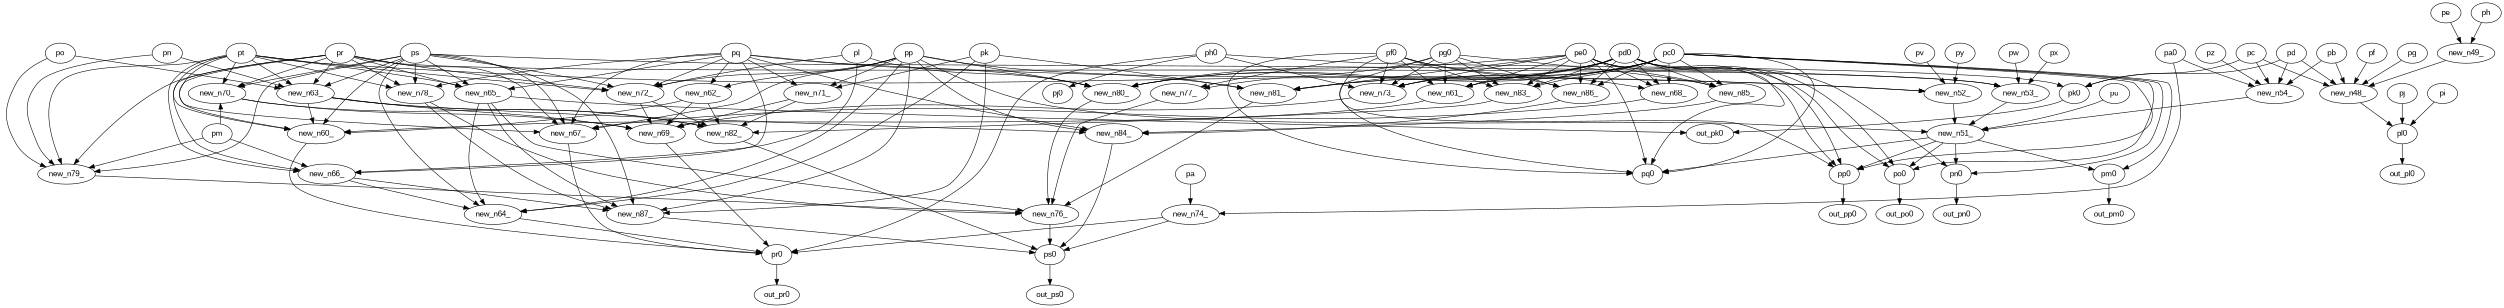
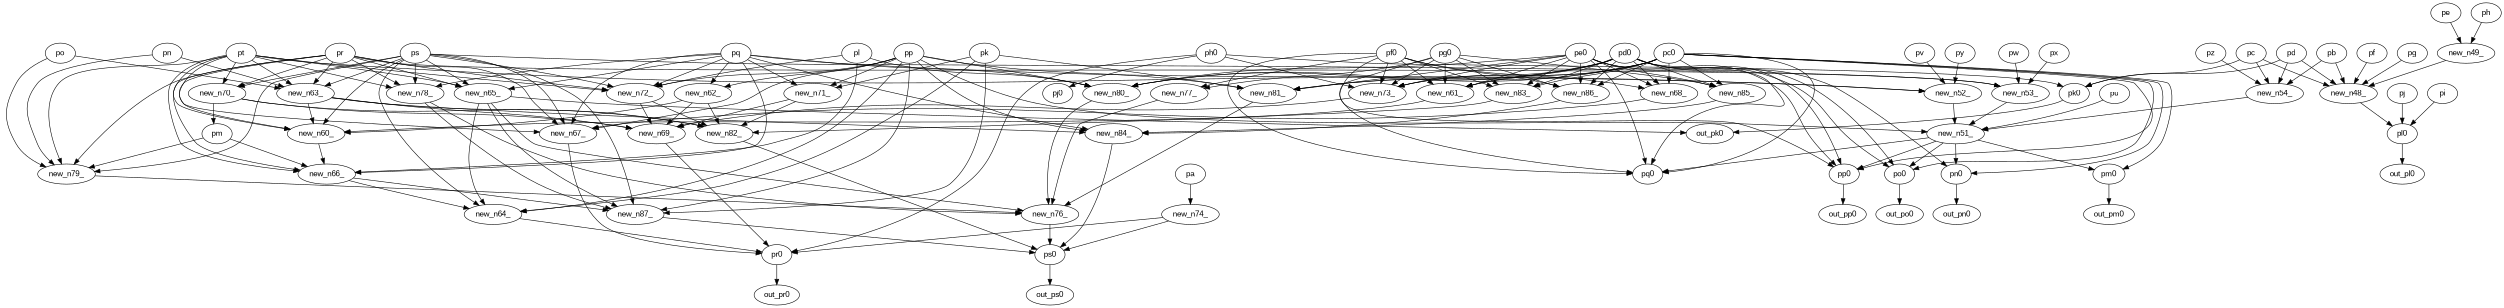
  digraph {
    fontname="Liberation Sans"
    node [fontname="Liberation Sans"]
    edge [fontname="Liberation Sans"]
    ph0
    pk0
    pr0
    new_n73_
    pj0
    out_pk0
    out_pr0
    new_n69_
    ps0
    out_ps0
    new_n85_
    new_n84_
    pc
    new_n48_
    new_n54_
    pl0
    new_n51_
    pd
    out_pl0
    pj
    pi
    pf
    pg
    pb
    new_n49_
    pe
    ph
    pc0
    pm0
    pn0
    po0
    pp0
    pq0
    new_n61_
    new_n68_
    new_n80_
    new_n81_
    new_n83_
    new_n86_
    out_pm0
    out_pn0
    out_po0
    out_pp0
    new_n60_
    new_n67_
    new_n76_
    new_n82_
    pp
    new_n64_
    new_n62_
    new_n72_
    new_n71_
    new_n87_
    pu
    new_n53_
    new_n52_
    pt
    new_n63_
    new_n66_
    new_n65_
    new_n70_
    new_n78_
    new_n79_
    py
    pq
    pv
    ps
    px
    pr
    pw
-   pa0
    new_n74_
    pz
    pd0
    pe0
    pf0
    new_n77_
    pg0
    pn
    po
    pk
    pl
    pm
    pa
    ph0 -> pk0
    ph0 -> pr0
    ph0 -> new_n73_
    ph0 -> pj0
    pk0 -> out_pk0
    pr0 -> out_pr0
    new_n73_ -> new_n69_
    new_n69_ -> pr0
    ps0 -> out_ps0
    new_n85_ -> new_n84_
    new_n84_ -> ps0
    pc -> pk0
    pc -> new_n48_
    pc -> new_n54_
    new_n48_ -> pl0
    new_n54_ -> new_n51_
    pl0 -> out_pl0
    new_n51_ -> pm0
    new_n51_ -> pn0
    new_n51_ -> po0
    new_n51_ -> pp0
    new_n51_ -> pq0
    pd -> pk0
    pd -> new_n48_
    pd -> new_n54_
    pj -> pl0
    pi -> pl0
    pf -> new_n48_
    pg -> new_n48_
    pb -> new_n48_
    pb -> new_n54_
    new_n49_ -> new_n48_
    pe -> new_n49_
    ph -> new_n49_
    pc0 -> new_n73_
    pc0 -> new_n85_
    pc0 -> pm0
    pc0 -> pn0
    pc0 -> po0
    pc0 -> pp0
    pc0 -> pq0
    pc0 -> new_n61_
    pc0 -> new_n68_
    pc0 -> new_n80_
    pc0 -> new_n81_
    pc0 -> new_n83_
    pc0 -> new_n86_
    pm0 -> out_pm0
    pn0 -> out_pn0
    po0 -> out_po0
    pp0 -> out_pp0
    new_n61_ -> new_n60_
    new_n68_ -> new_n67_
    new_n80_ -> new_n76_
    new_n81_ -> new_n76_
    new_n83_ -> new_n82_
    new_n86_ -> new_n84_
-   new_n60_ -> pr0
+   new_n60_ -> new_n66_
    new_n67_ -> pr0
    new_n76_ -> ps0
    new_n82_ -> ps0
    pp -> new_n84_
    pp -> new_n51_
    pp -> new_n80_
    pp -> new_n81_
    pp -> new_n67_
    pp -> new_n64_
    pp -> new_n62_
    pp -> new_n72_
    pp -> new_n71_
    pp -> new_n87_
    new_n64_ -> pr0
    new_n62_ -> new_n69_
    new_n62_ -> new_n60_
    new_n62_ -> new_n82_
    new_n72_ -> new_n69_
    new_n72_ -> new_n82_
    new_n71_ -> new_n69_
    new_n71_ -> new_n82_
    new_n87_ -> ps0
    pu -> new_n51_
    new_n53_ -> new_n51_
    new_n52_ -> new_n51_
    pt -> new_n60_
    pt -> new_n67_
    pt -> new_n72_
    pt -> new_n52_
    pt -> new_n63_
    pt -> new_n66_
    pt -> new_n65_
    pt -> new_n70_
    pt -> new_n78_
    pt -> new_n79_
    new_n63_ -> new_n69_
    new_n63_ -> new_n84_
    new_n63_ -> new_n60_
    new_n63_ -> new_n82_
    new_n66_ -> new_n64_
    new_n66_ -> new_n87_
    new_n65_ -> out_pk0
    new_n65_ -> new_n76_
    new_n65_ -> new_n64_
    new_n65_ -> new_n87_
    new_n70_ -> new_n69_
    new_n70_ -> new_n82_
    new_n78_ -> new_n76_
    new_n78_ -> new_n87_
    new_n79_ -> new_n76_
    py -> new_n52_
    pq -> new_n84_
    pq -> new_n80_
    pq -> new_n67_
    pq -> new_n62_
    pq -> new_n72_
    pq -> new_n71_
    pq -> new_n52_
    pq -> new_n66_
    pq -> new_n65_
    pq -> new_n78_
    pv -> new_n52_
    ps -> new_n60_
    ps -> new_n67_
    ps -> new_n64_
    ps -> new_n72_
    ps -> new_n87_
    ps -> new_n53_
    ps -> new_n63_
    ps -> new_n65_
    ps -> new_n70_
    ps -> new_n78_
    ps -> new_n79_
    px -> new_n53_
    pr -> new_n60_
    pr -> new_n67_
    pr -> new_n72_
    pr -> new_n53_
    pr -> new_n63_
    pr -> new_n66_
    pr -> new_n65_
    pr -> new_n70_
    pr -> new_n78_
    pr -> new_n79_
    pw -> new_n53_
-   pa0 -> new_n54_
-   pa0 -> new_n74_
    new_n74_ -> pr0
    new_n74_ -> ps0
    pz -> new_n54_
    pd0 -> new_n73_
    pd0 -> new_n85_
    pd0 -> pn0
    pd0 -> po0
    pd0 -> pp0
    pd0 -> pq0
    pd0 -> new_n61_
    pd0 -> new_n68_
    pd0 -> new_n80_
    pd0 -> new_n81_
    pd0 -> new_n83_
    pd0 -> new_n86_
    pe0 -> new_n73_
    pe0 -> new_n85_
    pe0 -> po0
    pe0 -> pp0
    pe0 -> pq0
    pe0 -> new_n61_
    pe0 -> new_n68_
    pe0 -> new_n80_
    pe0 -> new_n81_
    pe0 -> new_n83_
    pe0 -> new_n86_
    pf0 -> new_n73_
    pf0 -> pp0
    pf0 -> pq0
    pf0 -> new_n61_
    pf0 -> new_n68_
    pf0 -> new_n83_
    pf0 -> new_n86_
    pf0 -> new_n77_
    new_n77_ -> new_n76_
    pg0 -> new_n73_
    pg0 -> new_n85_
    pg0 -> pq0
    pg0 -> new_n61_
    pg0 -> new_n83_
    pg0 -> new_n86_
    pg0 -> new_n77_
    pn -> new_n63_
    pn -> new_n79_
    po -> new_n63_
    po -> new_n79_
    pk -> new_n81_
    pk -> new_n64_
    pk -> new_n71_
    pk -> new_n87_
    pl -> new_n80_
    pl -> new_n72_
    pl -> new_n66_
    pm -> new_n66_
-   pm -> new_n70_
+   new_n70_ -> pm
    pm -> new_n79_
    pa -> new_n74_
  }
